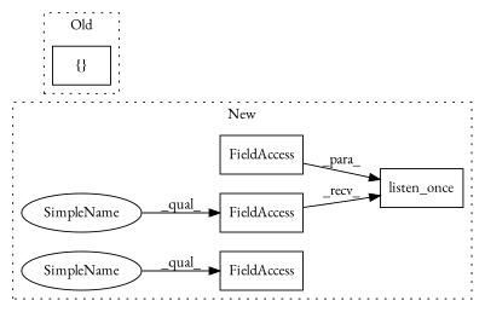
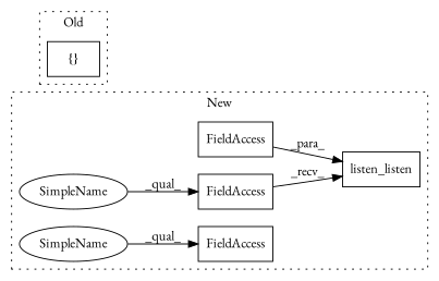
  digraph {
    rankdir=LR
    fontname="EB Garamond"
    node [a=22 l=4 s=4737 shape=box fontname="EB Garamond"]
    edge [fontname="EB Garamond"]
-   n1 [a=32 l="12,1" label=listen_once s="4746,4800"]
+   n1 [a=32 l="12,1" label=listen_listen s="4746,4800"]
    n2 [l=17 label=FieldAccess s=4783]
    n3 [l=8 label=FieldAccess]
    n4 [l=9 label=FieldAccess s=4133]
    n5 [a=42 label=SimpleName shape=ellipse]
    n6 [a=42 label=SimpleName s=4133 shape=ellipse]
    n7 [a=4 l="1,1" label="{}" s="3536,3602"]
    subgraph cluster_1 {
      label=New
      style=dotted
      n1
      n2
      n3
      n4
      n5
      n6
    }
    subgraph cluster_2 {
      label=Old
      style=dotted
      n7
    }
    n2 -> n1 [label=_para_]
    n3 -> n1 [label=_recv_]
    n5 -> n3 [label=_qual_]
    n6 -> n4 [label=_qual_]
  }
